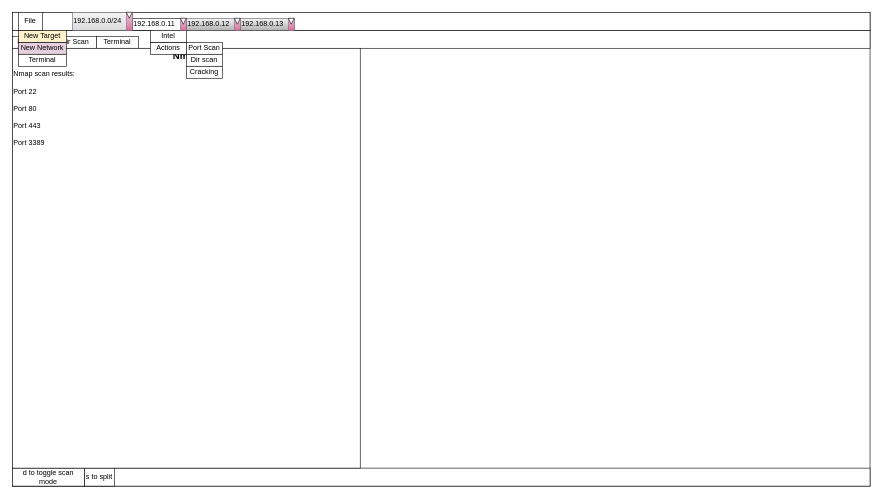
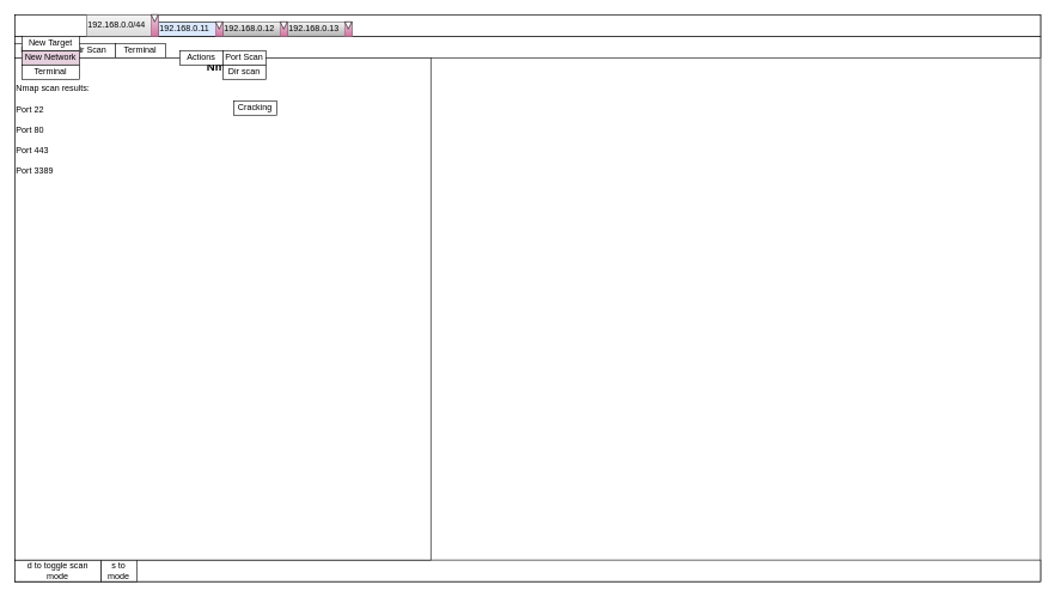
  <mxCell id="0" />
  <mxCell id="1" parent="0" />
  <mxCell id="2" value="" style="rounded=0;whiteSpace=wrap;html=1;" vertex="1" parent="1"><mxGeometry x="20" y="20" width="1430" height="790" as="geometry" /></mxCell>
  <mxCell id="3" value="" style="rounded=0;whiteSpace=wrap;html=1;" vertex="1" parent="1"><mxGeometry x="20" y="50" width="1430" height="30" as="geometry" /></mxCell>
  <mxCell id="4" value="Port Scan" style="rounded=0;whiteSpace=wrap;html=1;" vertex="1" parent="1"><mxGeometry x="20" y="60" width="70" height="20" as="geometry" /></mxCell>
  <mxCell id="5" value="Dir Scan" style="rounded=0;whiteSpace=wrap;html=1;" vertex="1" parent="1"><mxGeometry x="90" y="60" width="70" height="20" as="geometry" /></mxCell>
  <mxCell id="6" value="Terminal" style="rounded=0;whiteSpace=wrap;html=1;" vertex="1" parent="1"><mxGeometry x="160" y="60" width="70" height="20" as="geometry" /></mxCell>
  <mxCell id="7" value="" style="rounded=0;whiteSpace=wrap;html=1;" vertex="1" parent="1"><mxGeometry x="20" y="20" width="1430" height="30" as="geometry" /></mxCell>
  <mxCell id="8" value="" style="rounded=0;whiteSpace=wrap;html=1;" vertex="1" parent="1"><mxGeometry x="20" y="780" width="1430" height="30" as="geometry" /></mxCell>
- <mxCell id="9" value="s to split" style="rounded=0;whiteSpace=wrap;html=1;" vertex="1" parent="1"><mxGeometry x="140" y="780" width="50" height="30" as="geometry" /></mxCell>
+ <mxCell id="9" value="s to mode" style="rounded=0;whiteSpace=wrap;html=1;" vertex="1" parent="1"><mxGeometry x="140" y="780" width="50" height="30" as="geometry" /></mxCell>
  <mxCell id="10" value="d to toggle scan mode" style="rounded=0;whiteSpace=wrap;html=1;" vertex="1" parent="1"><mxGeometry x="20" y="780" width="120" height="30" as="geometry" /></mxCell>
- <mxCell id="11" value="192.168.0.11" style="rounded=0;whiteSpace=wrap;html=1;align=left;" vertex="1" parent="1"><mxGeometry x="220" y="30" width="90" height="20" as="geometry" /></mxCell>
+ <mxCell id="11" value="192.168.0.11" style="rounded=0;whiteSpace=wrap;html=1;align=left;fillColor=#dae8fc;" vertex="1" parent="1"><mxGeometry x="220" y="30" width="90" height="20" as="geometry" /></mxCell>
  <mxCell id="12" value="192.168.0.12" style="rounded=0;whiteSpace=wrap;html=1;align=left;fillColor=#f5f5f5;gradientColor=#b3b3b3;strokeColor=#666666;" vertex="1" parent="1"><mxGeometry y="30" width="90" height="20" as="geometry" x="310" /></mxCell>
  <mxCell id="13" value="192.168.0.13" style="rounded=0;whiteSpace=wrap;html=1;align=left;fillColor=#f5f5f5;gradientColor=#b3b3b3;strokeColor=#666666;" vertex="1" parent="1"><mxGeometry x="400" y="30" width="90" height="20" as="geometry" /></mxCell>
- <mxCell id="14" value="192.168.0.0/24" style="rounded=0;whiteSpace=wrap;html=1;align=left;fillColor=#f5f5f5;gradientColor=#DBDBDB;strokeColor=#666666;" vertex="1" parent="1"><mxGeometry x="120" y="20" width="100" height="30" as="geometry" /></mxCell>
+ <mxCell id="14" value="192.168.0.0/44" style="rounded=0;whiteSpace=wrap;html=1;align=left;fillColor=#f5f5f5;gradientColor=#DBDBDB;strokeColor=#666666;" vertex="1" parent="1"><mxGeometry x="120" y="20" width="100" height="30" as="geometry" /></mxCell>
  <mxCell id="15" value="&lt;div style=&quot;text-align: center;&quot;&gt;&lt;span style=&quot;background-color: initial;&quot;&gt;&lt;font style=&quot;font-size: 16px;&quot;&gt;&lt;b&gt;Nmap&lt;/b&gt;&lt;/font&gt;&lt;/span&gt;&lt;/div&gt;&lt;br&gt;Nmap scan results:&amp;nbsp; &amp;nbsp; &amp;nbsp; &amp;nbsp; &amp;nbsp; &amp;nbsp; &amp;nbsp; &amp;nbsp; &amp;nbsp; &amp;nbsp; &amp;nbsp; &amp;nbsp; &amp;nbsp; &amp;nbsp; &amp;nbsp; &amp;nbsp; &amp;nbsp; &amp;nbsp; &amp;nbsp; &amp;nbsp; &amp;nbsp; &amp;nbsp; &amp;nbsp; &amp;nbsp; &amp;nbsp; &amp;nbsp; &amp;nbsp; &amp;nbsp; &amp;nbsp; &amp;nbsp; &amp;nbsp; &amp;nbsp; &amp;nbsp; &amp;nbsp; &amp;nbsp; &amp;nbsp; &amp;nbsp; &amp;nbsp; &amp;nbsp; &amp;nbsp; &amp;nbsp; &amp;nbsp; &amp;nbsp; &amp;nbsp; &amp;nbsp; &amp;nbsp; &amp;nbsp; &amp;nbsp; &amp;nbsp; &amp;nbsp; &amp;nbsp; &amp;nbsp; &amp;nbsp; &amp;nbsp; &amp;nbsp; &amp;nbsp; &amp;nbsp; &amp;nbsp; &amp;nbsp; &amp;nbsp; &amp;nbsp; &amp;nbsp; &amp;nbsp; &amp;nbsp; &amp;nbsp; &amp;nbsp; &amp;nbsp; &amp;nbsp; &amp;nbsp; &amp;nbsp; &amp;nbsp;&amp;nbsp;&lt;br&gt;&lt;br&gt;Port 22&lt;br&gt;&lt;br&gt;Port 80&lt;br&gt;&lt;br&gt;Port 443&lt;br&gt;&lt;br&gt;Port 3389&lt;br&gt;&lt;br&gt;&lt;br&gt;&lt;br&gt;&lt;br&gt;&lt;br&gt;&lt;br&gt;&lt;br&gt;&lt;br&gt;&lt;br&gt;&lt;br&gt;&lt;br&gt;&lt;br&gt;&lt;br&gt;&lt;br&gt;&lt;br&gt;&lt;br&gt;&lt;br&gt;&lt;br&gt;&lt;br&gt;&lt;br&gt;&lt;br&gt;&lt;br&gt;&lt;br&gt;&lt;br&gt;&lt;br&gt;&lt;br&gt;&lt;br&gt;&lt;br&gt;&lt;br&gt;&lt;br&gt;&lt;br&gt;&lt;br&gt;&lt;br&gt;&lt;br&gt;&lt;br&gt;&lt;br&gt;&lt;br&gt;" style="rounded=0;whiteSpace=wrap;html=1;align=left;" vertex="1" parent="1"><mxGeometry x="20" y="80" width="580" height="700" as="geometry" /></mxCell>
  <mxCell id="16" value="New Network" style="rounded=0;whiteSpace=wrap;html=1;fillColor=#e6d0de;" vertex="1" parent="1"><mxGeometry x="30" y="70" width="80" height="20" as="geometry" /></mxCell>
- <mxCell id="17" value="New Target" style="rounded=0;whiteSpace=wrap;html=1;fillColor=#fff2cc;" vertex="1" parent="1"><mxGeometry x="30" y="50" width="80" height="20" as="geometry" /></mxCell>
+ <mxCell id="17" value="New Target" style="rounded=0;whiteSpace=wrap;html=1;" vertex="1" parent="1"><mxGeometry x="30" y="50" width="80" height="20" as="geometry" /></mxCell>
  <mxCell id="18" value="Actions" style="rounded=0;whiteSpace=wrap;html=1;" vertex="1" parent="1"><mxGeometry x="250" y="70" width="60" height="20" as="geometry" /></mxCell>
- <mxCell id="19" value="Intel" style="rounded=0;whiteSpace=wrap;html=1;" vertex="1" parent="1"><mxGeometry x="250" y="50" width="60" height="20" as="geometry" /></mxCell>
  <mxCell id="20" value="Port Scan" style="rounded=0;whiteSpace=wrap;html=1;" vertex="1" parent="1"><mxGeometry y="70" width="60" height="20" as="geometry" x="310" /></mxCell>
  <mxCell id="21" value="Dir scan" style="rounded=0;whiteSpace=wrap;html=1;" vertex="1" parent="1"><mxGeometry y="90" width="60" height="20" as="geometry" x="310" /></mxCell>
- <mxCell id="22" value="Cracking" style="rounded=0;whiteSpace=wrap;html=1;" vertex="1" parent="1"><mxGeometry y="110" width="60" height="20" as="geometry" x="310" /></mxCell>
- <mxCell id="23" value="File" style="rounded=0;whiteSpace=wrap;html=1;" vertex="1" parent="1"><mxGeometry x="30" y="20" width="40" height="30" as="geometry" /></mxCell>
+ <mxCell id="22" value="Cracking" style="rounded=0;whiteSpace=wrap;html=1;" vertex="1" parent="1"><mxGeometry x="325" y="140" width="60" height="20" as="geometry" /></mxCell>
  <mxCell id="24" value="Terminal" style="rounded=0;whiteSpace=wrap;html=1;" vertex="1" parent="1"><mxGeometry x="30" y="90" width="80" height="20" as="geometry" /></mxCell>
  <mxCell id="25" value="" style="rounded=0;whiteSpace=wrap;html=1;fillColor=#e6d0de;strokeColor=#996185;gradientColor=#d5739d;" vertex="1" parent="1"><mxGeometry x="210" y="20" width="10" height="30" as="geometry" /></mxCell>
  <mxCell id="26" value="" style="html=1;shadow=0;dashed=0;align=center;verticalAlign=middle;shape=mxgraph.arrows2.arrow;dy=0.6;dx=40;direction=south;notch=0;" vertex="1" parent="1"><mxGeometry x="210" y="20" width="10" height="10" as="geometry" /></mxCell>
  <mxCell id="27" value="" style="rounded=0;whiteSpace=wrap;html=1;fillColor=#e6d0de;gradientColor=#d5739d;strokeColor=#996185;" vertex="1" parent="1"><mxGeometry x="390" y="30" width="10" height="20" as="geometry" /></mxCell>
  <mxCell id="28" value="" style="html=1;shadow=0;dashed=0;align=center;verticalAlign=middle;shape=mxgraph.arrows2.arrow;dy=0.6;dx=40;direction=south;notch=0;" vertex="1" parent="1"><mxGeometry x="390" y="30" width="10" height="10" as="geometry" /></mxCell>
  <mxCell id="29" value="" style="rounded=0;whiteSpace=wrap;html=1;fillColor=#e6d0de;gradientColor=#d5739d;strokeColor=#996185;" vertex="1" parent="1"><mxGeometry x="480" y="30" width="10" height="20" as="geometry" /></mxCell>
  <mxCell id="30" value="" style="html=1;shadow=0;dashed=0;align=center;verticalAlign=middle;shape=mxgraph.arrows2.arrow;dy=0.6;dx=40;direction=south;notch=0;" vertex="1" parent="1"><mxGeometry x="480" y="30" width="10" height="10" as="geometry" /></mxCell>
  <mxCell id="31" value="" style="rounded=0;whiteSpace=wrap;html=1;fillColor=#e6d0de;gradientColor=#d5739d;strokeColor=#996185;" vertex="1" parent="1"><mxGeometry x="300" y="30" width="10" height="20" as="geometry" /></mxCell>
  <mxCell id="32" value="" style="html=1;shadow=0;dashed=0;align=center;verticalAlign=middle;shape=mxgraph.arrows2.arrow;dy=0.6;dx=40;direction=south;notch=0;" vertex="1" parent="1"><mxGeometry x="300" y="30" width="10" height="10" as="geometry" /></mxCell>
